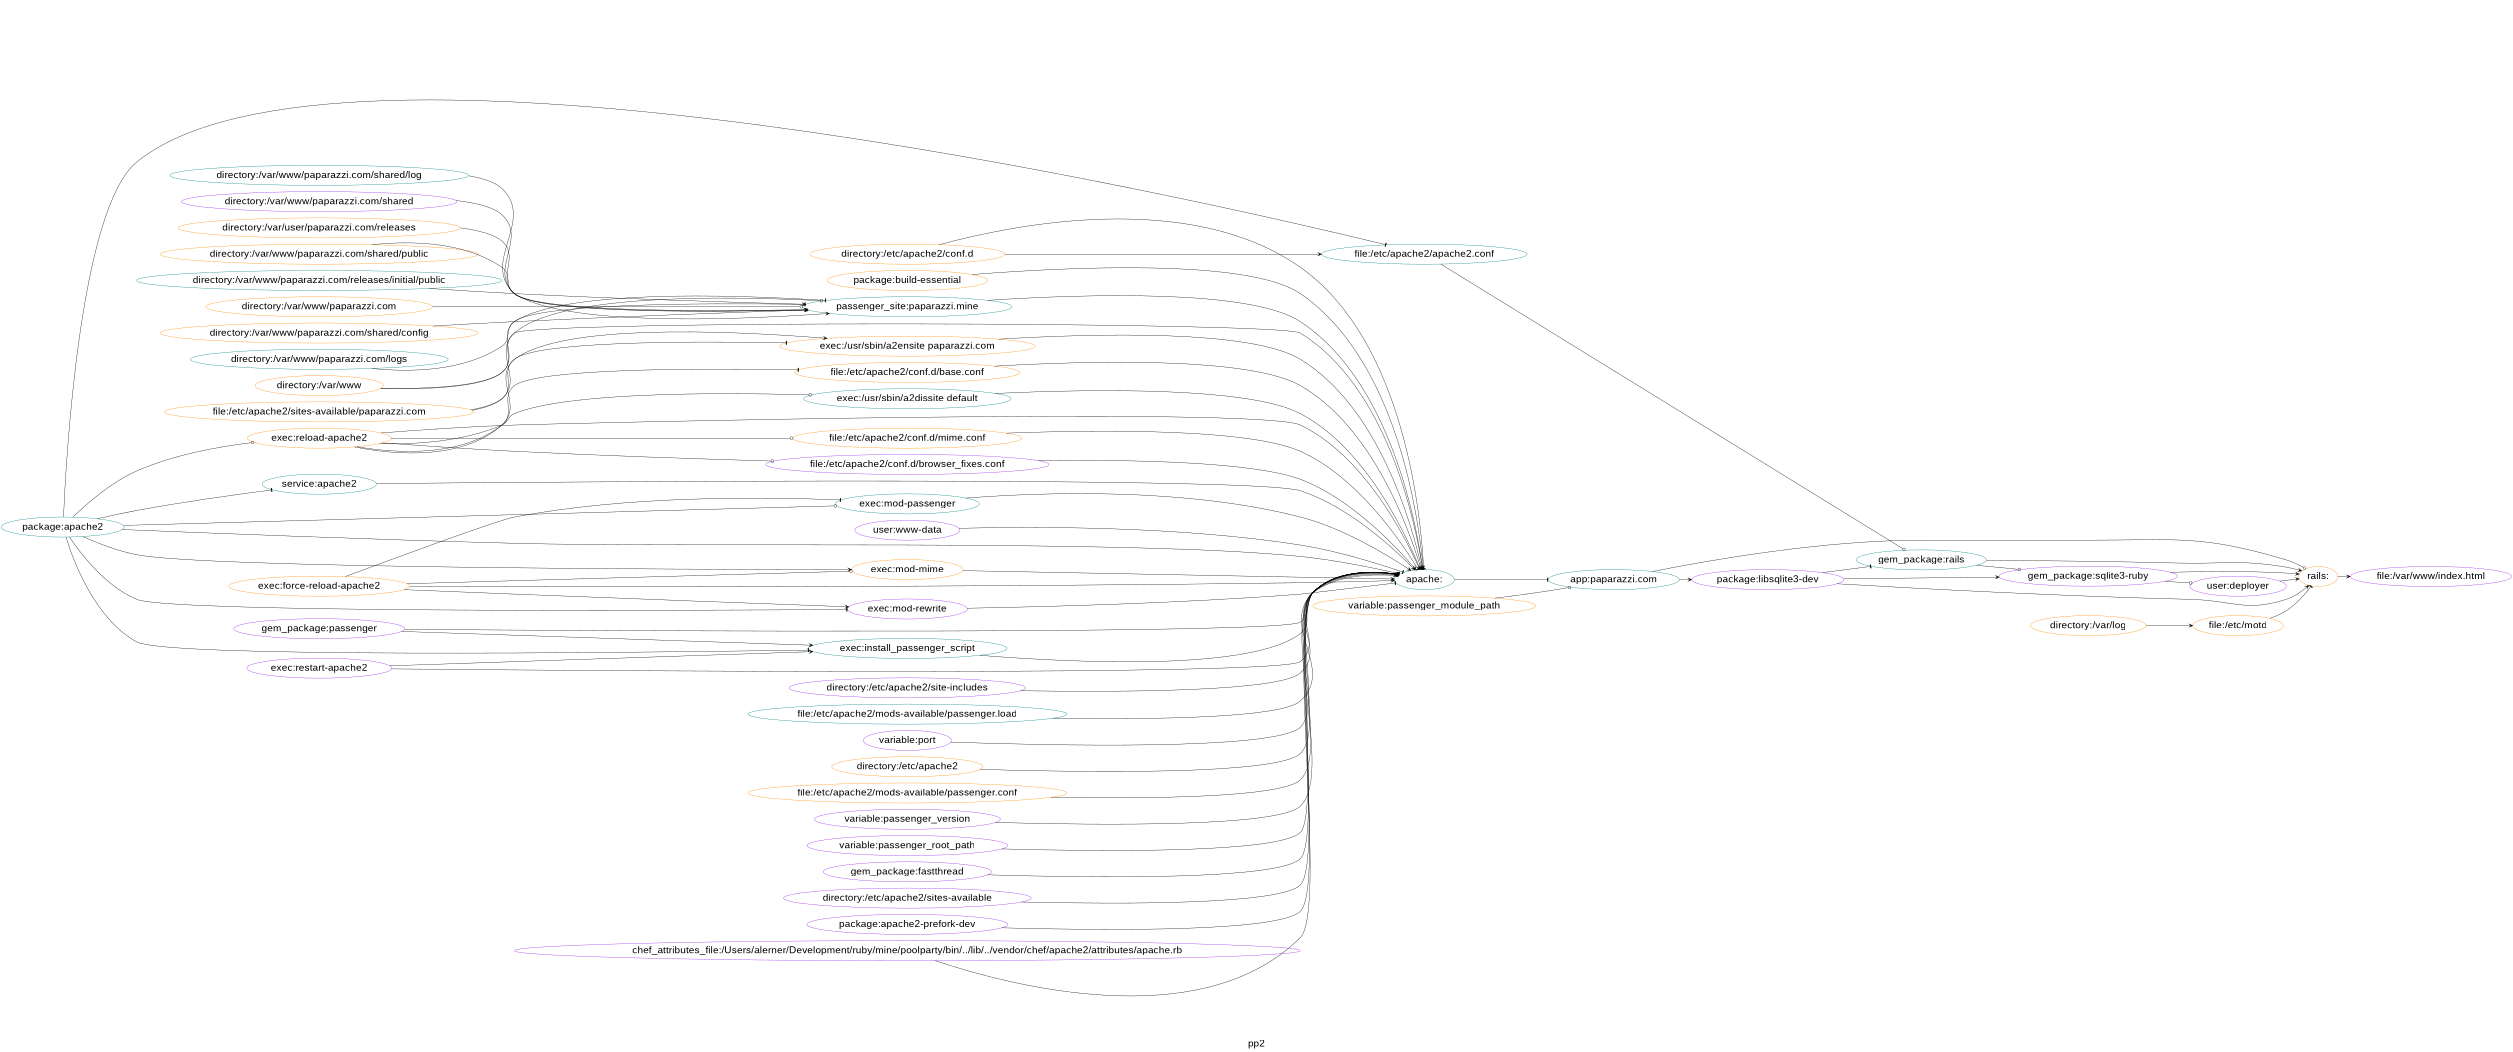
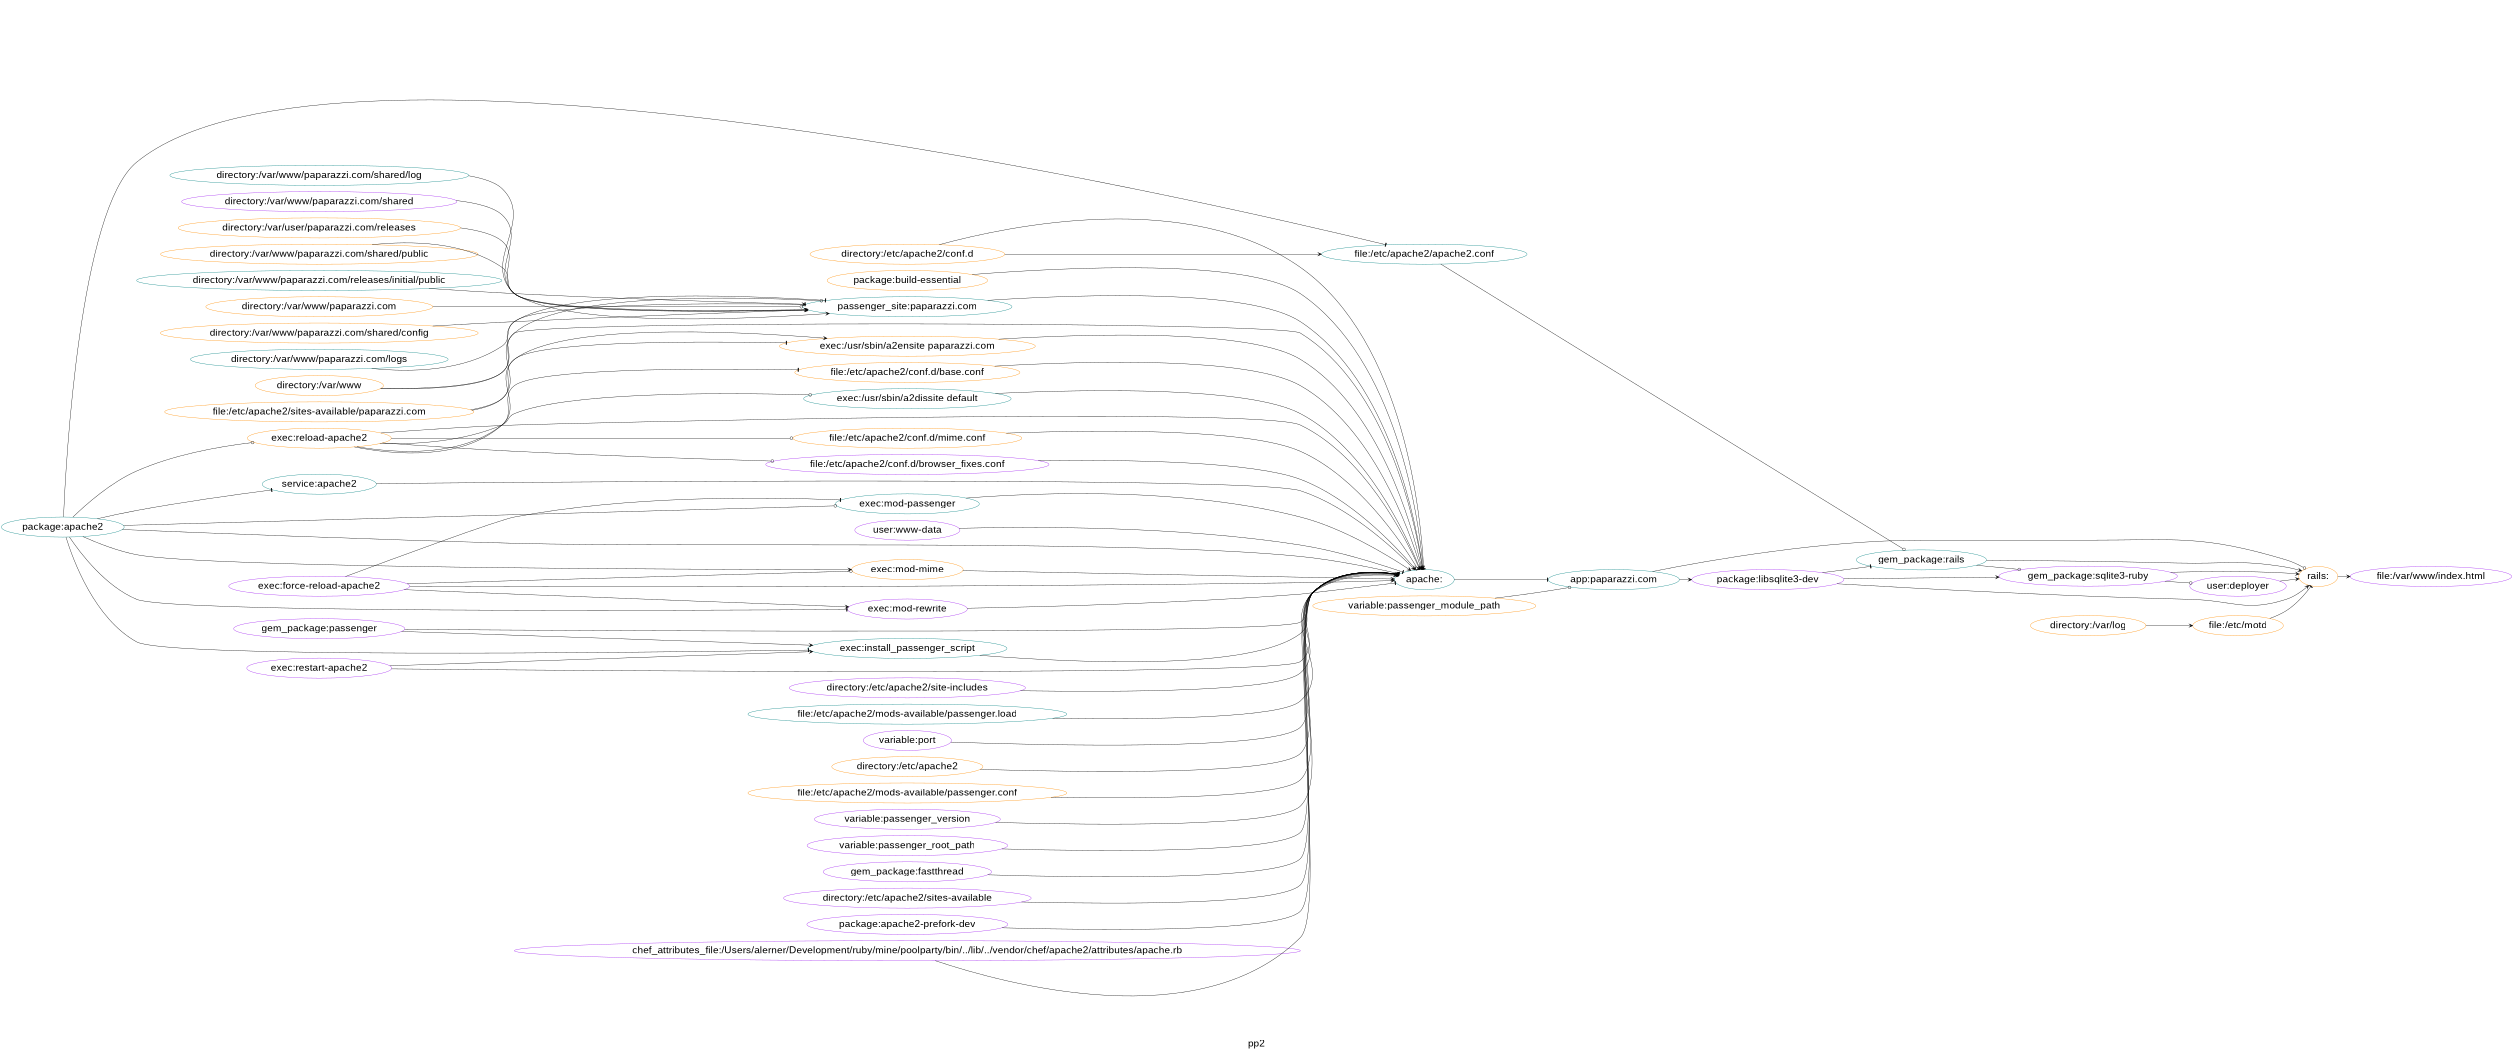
  digraph {
    bgcolor=white
    fontname="Liberation Sans"
    fontsize=30
    label=pp2
    rankdir=LR
    node [color=darkorange fontname="Liberation Sans" fontsize=30 style=rounded]
    edge [arrowhead=vee fontname="Liberation Sans" fontsize=30]
    n1 [color=teal label="directory:/var/www/paparazzi.com/releases/initial/public"]
-   n2 [color=teal label="passenger_site:paparazzi.mine"]
+   n2 [color=teal label="passenger_site:paparazzi.com"]
    n3 [color=teal label="apache:"]
    n4 [label="directory:/var/www/paparazzi.com"]
    n5 [label="directory:/var/www"]
    n6 [color=teal label="app:paparazzi.com"]
    n7 [color=teal label="file:/etc/apache2/apache2.conf"]
    n8 [color=teal label="gem_package:rails"]
    n9 [color=purple label="directory:/etc/apache2/site-includes"]
    n10 [label="rails:"]
    n11 [color=purple label="package:libsqlite3-dev"]
    n12 [label="directory:/var/www/paparazzi.com/shared/config"]
    n13 [color=teal label="exec:install_passenger_script"]
    n14 [color=teal label="exec:mod-passenger"]
    n15 [color=teal label="file:/etc/apache2/mods-available/passenger.load"]
    n16 [label="file:/etc/apache2/conf.d/mime.conf"]
    n17 [label="directory:/etc/apache2/conf.d"]
    n18 [color=purple label="variable:port"]
    n19 [label="exec:reload-apache2"]
    n20 [color=purple label="file:/etc/apache2/conf.d/browser_fixes.conf"]
    n21 [label="exec:/usr/sbin/a2ensite paparazzi.com"]
    n22 [label="file:/etc/apache2/conf.d/base.conf"]
    n23 [color=teal label="exec:/usr/sbin/a2dissite default"]
    n24 [color=purple label="user:deployer"]
    n25 [color=purple label="file:/var/www/index.html"]
    n26 [label="file:/etc/motd"]
    n27 [label="directory:/var/log"]
    n28 [label="directory:/etc/apache2"]
    n29 [color=teal label="directory:/var/www/paparazzi.com/logs"]
    n30 [label="file:/etc/apache2/mods-available/passenger.conf"]
    n31 [color=teal label="directory:/var/www/paparazzi.com/shared/log"]
    n32 [color=purple label="variable:passenger_version"]
    n33 [color=purple label="gem_package:passenger"]
    n34 [color=teal label="package:apache2"]
    n35 [color=teal label="service:apache2"]
    n36 [label="exec:mod-mime"]
    n37 [color=purple label="exec:mod-rewrite"]
    n38 [color=purple label="directory:/var/www/paparazzi.com/shared"]
    n39 [color=purple label="variable:passenger_root_path"]
    n40 [color=purple label="gem_package:fastthread"]
    n41 [label="directory:/var/user/paparazzi.com/releases"]
    n42 [color=purple label="directory:/etc/apache2/sites-available"]
    n43 [color=purple label="package:apache2-prefork-dev"]
    n44 [color=purple label="chef_attributes_file:/Users/alerner/Development/ruby/mine/poolparty/bin/../lib/../vendor/chef/apache2/attributes/apache.rb"]
-   n45 [label="exec:force-reload-apache2"]
+   n45 [color=purple label="exec:force-reload-apache2"]
    n46 [color=purple label="gem_package:sqlite3-ruby"]
    n47 [label="variable:passenger_module_path"]
    n48 [label="package:build-essential"]
    n49 [color=purple label="exec:restart-apache2"]
    n50 [label="directory:/var/www/paparazzi.com/shared/public"]
    n51 [label="file:/etc/apache2/sites-available/paparazzi.com"]
    n52 [color=purple label="user:www-data"]
    n1 -> n2 [arrowhead=tee]
    n2 -> n3 [arrowhead=tee]
    n3 -> n6 [arrowhead=tee]
    n4 -> n2 [arrowhead=odot]
    n5 -> n2
    n5 -> n3
    n6 -> n10 [arrowhead=odot]
    n6 -> n11
    n7 -> n8 [arrowhead=odot]
    n8 -> n10
    n8 -> n46 [arrowhead=odot]
    n9 -> n3 [arrowhead=odot]
    n10 -> n25
    n11 -> n8 [arrowhead=tee]
    n11 -> n10
    n11 -> n46
    n12 -> n2
    n13 -> n3 [arrowhead=tee]
    n14 -> n3
    n15 -> n3 [arrowhead=tee]
    n16 -> n3 [arrowhead=tee]
    n17 -> n3 [arrowhead=tee]
    n17 -> n7
    n18 -> n3 [arrowhead=tee]
    n19 -> n3
    n19 -> n16 [arrowhead=odot]
    n19 -> n20 [arrowhead=odot]
    n19 -> n21 [arrowhead=tee]
    n19 -> n22 [arrowhead=tee]
    n19 -> n23 [arrowhead=odot]
    n20 -> n3
    n21 -> n3
    n22 -> n3
    n23 -> n3 [arrowhead=tee]
    n24 -> n10
    n26 -> n10 [arrowhead=tee]
    n27 -> n26
    n28 -> n3 [arrowhead=tee]
    n29 -> n2 [arrowhead=tee]
    n30 -> n3 [arrowhead=tee]
    n31 -> n2
    n32 -> n3
    n33 -> n3
    n33 -> n13
    n34 -> n3 [arrowhead=tee]
    n34 -> n7 [arrowhead=tee]
    n34 -> n13 [arrowhead=tee]
    n34 -> n14 [arrowhead=odot]
    n34 -> n19 [arrowhead=odot]
    n34 -> n35 [arrowhead=tee]
    n34 -> n36
    n34 -> n37 [arrowhead=tee]
    n35 -> n3
    n36 -> n3
    n37 -> n3 [arrowhead=tee]
    n38 -> n2 [arrowhead=odot]
    n39 -> n3 [arrowhead=odot]
    n40 -> n3 [arrowhead=tee]
    n41 -> n2 [arrowhead=odot]
    n42 -> n3 [arrowhead=tee]
    n43 -> n3 [arrowhead=tee]
    n44 -> n3 [arrowhead=odot]
    n45 -> n3
    n45 -> n14 [arrowhead=tee]
    n45 -> n36 [arrowhead=odot]
    n45 -> n37
    n46 -> n10
    n46 -> n24 [arrowhead=odot]
    n47 -> n6 [arrowhead=odot]
    n48 -> n3
    n49 -> n3 [arrowhead=tee]
    n49 -> n13
    n50 -> n2
    n51 -> n2 [arrowhead=odot]
    n51 -> n21
    n52 -> n3 [arrowhead=tee]
  }
